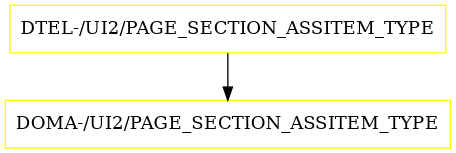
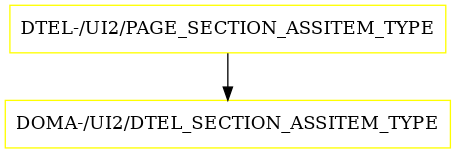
  digraph {
    node [color=yellow shape=box]
    "DTEL-/UI2/PAGE_SECTION_ASSITEM_TYPE"
-   "DOMA-/UI2/PAGE_SECTION_ASSITEM_TYPE"
+   "DOMA-/UI2/PAGE_SECTION_ASSITEM_TYPE" [label="DOMA-/UI2/DTEL_SECTION_ASSITEM_TYPE"]
    "DTEL-/UI2/PAGE_SECTION_ASSITEM_TYPE" -> "DOMA-/UI2/PAGE_SECTION_ASSITEM_TYPE" [style=solid]
  }
